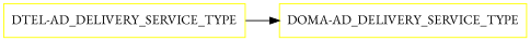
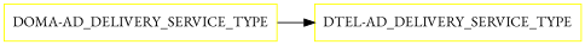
  digraph {
    rankdir=LR
    fontname="EB Garamond"
    node [color=yellow shape=box fontname="EB Garamond"]
    "DTEL-AD_DELIVERY_SERVICE_TYPE"
    "DOMA-AD_DELIVERY_SERVICE_TYPE"
-   "DTEL-AD_DELIVERY_SERVICE_TYPE" -> "DOMA-AD_DELIVERY_SERVICE_TYPE" [fontname="EB Garamond"]
+   "DOMA-AD_DELIVERY_SERVICE_TYPE" -> "DTEL-AD_DELIVERY_SERVICE_TYPE" [fontname="EB Garamond"]
  }
